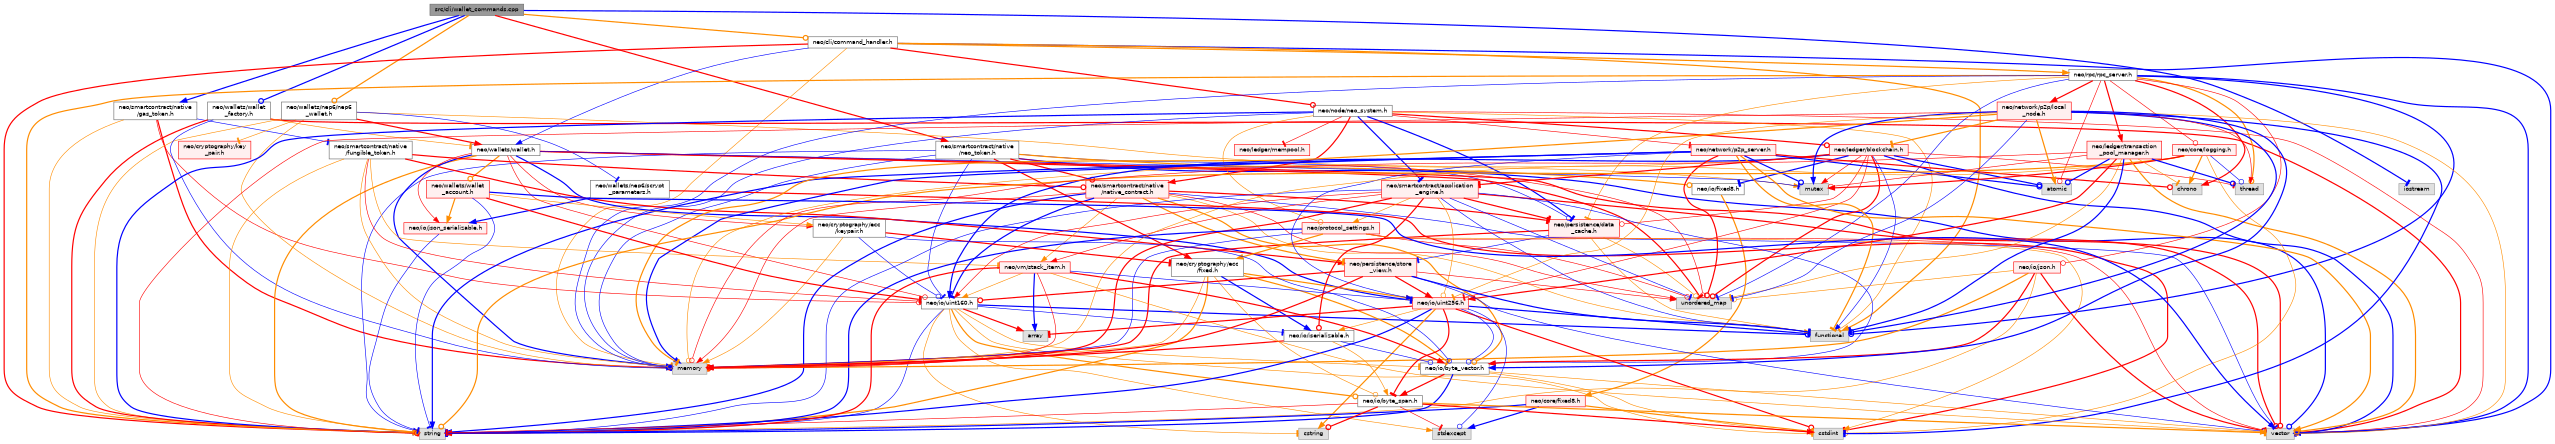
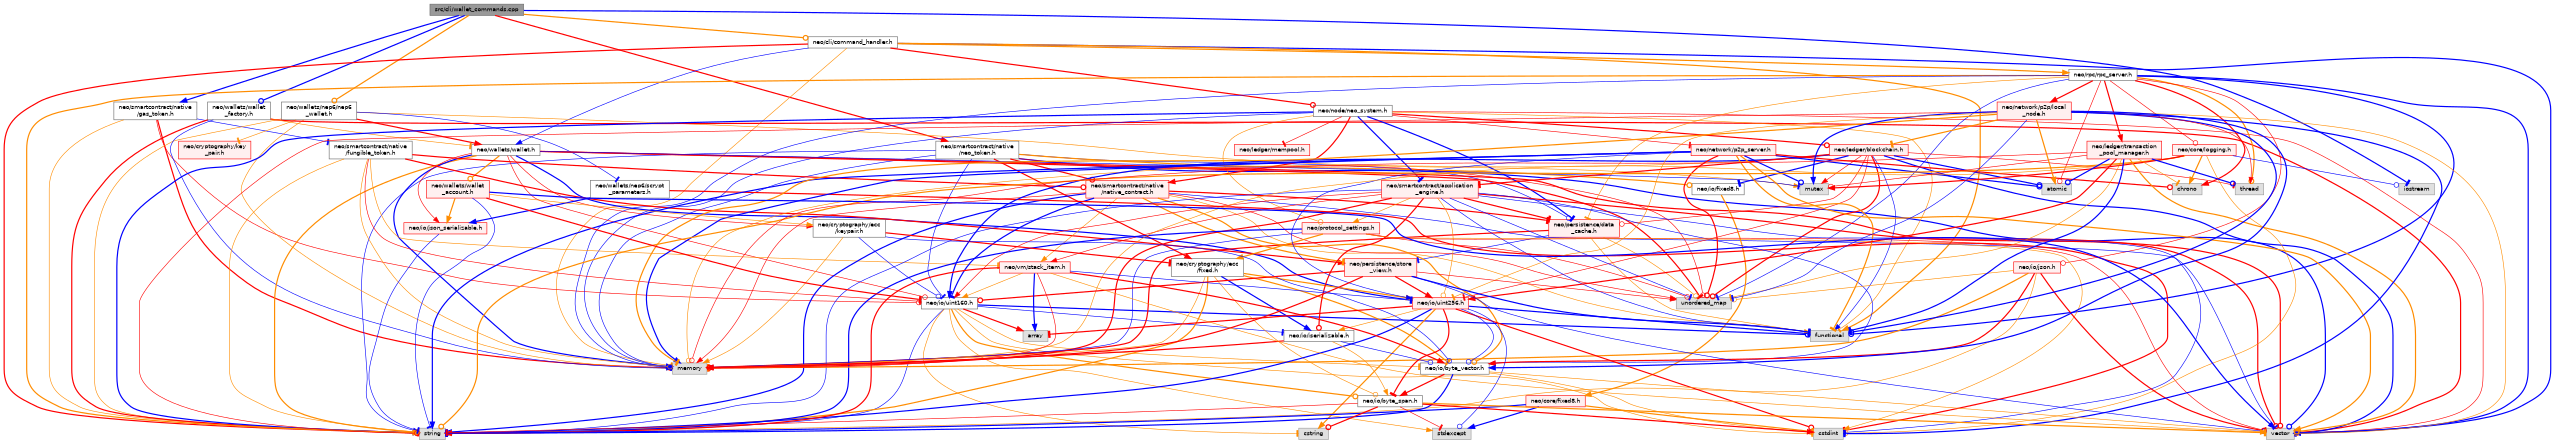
  digraph {
    node [color=red fillcolor="#FFF0F0" fontname=Helvetica fontsize=10 shape=box style=filled]
    edge [arrowhead=normal color=red fontname=Helvetica fontsize=10 labelfontname=Helvetica labelfontsize=10 style=bold]
    n1 [color=gray40 fillcolor=grey60 fontcolor=black height=0.2 label="src/cli/wallet_commands.cpp" width=0.4]
    n2 [color=grey40 fillcolor=white height=0.2 label="neo/cli/command_handler.h" width=0.4]
    n3 [color=grey60 fillcolor="#E0E0E0" height=0.2 label=iostream width=0.4]
    n4 [color=grey40 fillcolor=white height=0.2 label="neo/smartcontract/native\l/gas_token.h" width=0.4]
    n5 [color=grey40 fillcolor=white height=0.2 label="neo/smartcontract/native\l/neo_token.h" width=0.4]
    n6 [color=grey40 fillcolor=white height=0.2 label="neo/wallets/nep6/nep6\l_wallet.h" width=0.4]
    n7 [color=grey40 fillcolor=white height=0.2 label="neo/wallets/wallet\l_factory.h" width=0.4]
    n8 [color=grey40 fillcolor=white height=0.2 label="neo/node/neo_system.h" width=0.4]
    n9 [color=grey60 fillcolor="#E0E0E0" height=0.2 label=string width=0.4]
    n10 [color=grey60 fillcolor="#E0E0E0" height=0.2 label=vector width=0.4]
    n11 [color=grey60 fillcolor="#E0E0E0" height=0.2 label=memory width=0.4]
    n12 [color=grey60 fillcolor="#E0E0E0" height=0.2 label=functional width=0.4]
    n13 [color=grey40 fillcolor=white height=0.2 label="neo/rpc/rpc_server.h" width=0.4]
    n14 [color=grey40 fillcolor=white height=0.2 label="neo/wallets/wallet.h" width=0.4]
    n15 [color=grey40 fillcolor=white height=0.2 label="neo/io/uint160.h" width=0.4]
    n16 [color=grey40 fillcolor=white height=0.2 label="neo/smartcontract/native\l/fungible_token.h" width=0.4]
    n17 [height=0.2 label="neo/persistence/data\l_cache.h" width=0.4]
    n18 [height=0.2 label="neo/smartcontract/native\l/native_contract.h" width=0.4]
    n19 [color=grey40 fillcolor=white height=0.2 label="neo/io/fixed8.h" width=0.4]
    n20 [color=grey60 fillcolor="#E0E0E0" height=0.2 label=unordered_map width=0.4]
    n21 [color=grey40 fillcolor=white height=0.2 label="neo/cryptography/ecc\l/fixed.h" width=0.4]
    n22 [color=grey60 fillcolor="#E0E0E0" height=0.2 label=mutex width=0.4]
    n23 [height=0.2 label="neo/cryptography/key\l_pair.h" width=0.4]
    n24 [color=grey40 fillcolor=white height=0.2 label="neo/wallets/nep6/scrypt\l_parameters.h" width=0.4]
    n25 [height=0.2 label="neo/ledger/blockchain.h" width=0.4]
    n26 [height=0.2 label="neo/smartcontract/application\l_engine.h" width=0.4]
    n27 [height=0.2 label="neo/protocol_settings.h" width=0.4]
    n28 [height=0.2 label="neo/ledger/mempool.h" width=0.4]
    n29 [height=0.2 label="neo/network/p2p_server.h" width=0.4]
    n30 [color=grey60 fillcolor="#E0E0E0" height=0.2 label=atomic width=0.4]
    n31 [color=grey60 fillcolor="#E0E0E0" height=0.2 label=thread width=0.4]
    n32 [color=grey60 fillcolor="#E0E0E0" height=0.2 label=chrono width=0.4]
    n33 [height=0.2 label="neo/core/logging.h" width=0.4]
    n34 [height=0.2 label="neo/io/json.h" width=0.4]
    n35 [height=0.2 label="neo/ledger/transaction\l_pool_manager.h" width=0.4]
    n36 [height=0.2 label="neo/network/p2p/local\l_node.h" width=0.4]
    n37 [height=0.2 label="neo/io/uint256.h" width=0.4]
    n38 [color=grey40 fillcolor=white height=0.2 label="neo/cryptography/ecc\l/keypair.h" width=0.4]
    n39 [height=0.2 label="neo/io/json_serializable.h" width=0.4]
    n40 [height=0.2 label="neo/wallets/wallet\l_account.h" width=0.4]
    n41 [height=0.2 label="neo/persistence/store\l_view.h" width=0.4]
    n42 [color=grey60 fillcolor="#E0E0E0" height=0.2 label=cstdint width=0.4]
    n43 [color=grey40 fillcolor=white height=0.2 label="neo/io/byte_vector.h" width=0.4]
    n44 [color=grey40 fillcolor=white height=0.2 label="neo/io/iserializable.h" width=0.4]
    n45 [height=0.2 label="neo/vm/stack_item.h" width=0.4]
    n46 [height=0.2 label="neo/core/fixed8.h" width=0.4]
    n47 [color=grey60 fillcolor="#E0E0E0" height=0.2 label=stdexcept width=0.4]
    n48 [color=grey40 fillcolor=white height=0.2 label="neo/io/byte_span.h" width=0.4]
    n49 [color=grey60 fillcolor="#E0E0E0" height=0.2 label=cstring width=0.4]
    n50 [color=grey60 fillcolor="#E0E0E0" height=0.2 label=array width=0.4]
    n1 -> n2 [arrowhead=odot color=darkorange]
    n1 -> n3 [arrowhead=tee color=blue]
    n1 -> n4 [color=blue]
    n1 -> n5
    n1 -> n6 [arrowhead=odot color=darkorange]
    n1 -> n7 [arrowhead=odot color=blue]
    n2 -> n8 [arrowhead=odot]
    n2 -> n9 [arrowhead=odot]
    n2 -> n10 [color=blue]
    n2 -> n11 [arrowhead=tee color=darkorange style=solid]
    n2 -> n12 [color=darkorange]
    n2 -> n13 [color=darkorange]
    n2 -> n14 [color=blue style=solid]
    n4 -> n9 [color=darkorange style=solid]
    n4 -> n11 [arrowhead=odot]
    n4 -> n15 [arrowhead=odot style=solid]
    n4 -> n16 [arrowhead=tee color=blue style=solid]
    n5 -> n9 [color=blue style=solid]
    n5 -> n10 [arrowhead=odot color=blue]
    n5 -> n11 [arrowhead=odot color=blue style=solid]
    n5 -> n15 [arrowhead=tee color=blue style=solid]
    n5 -> n17 [arrowhead=odot color=blue style=solid]
    n5 -> n18 [arrowhead=odot]
    n5 -> n19 [arrowhead=odot color=darkorange]
    n5 -> n20 [arrowhead=odot style=solid]
    n5 -> n21
    n6 -> n9 [arrowhead=odot color=darkorange style=solid]
    n6 -> n11 [color=darkorange style=solid]
    n6 -> n14
    n6 -> n22 [color=darkorange style=solid]
    n6 -> n23 [arrowhead=tee color=darkorange style=solid]
    n6 -> n24 [arrowhead=tee color=blue style=solid]
    n7 -> n9 [arrowhead=tee]
    n7 -> n10 [arrowhead=tee]
    n7 -> n11 [color=blue style=solid]
    n7 -> n14 [arrowhead=tee color=darkorange style=solid]
    n8 -> n9 [color=blue]
    n8 -> n10 [arrowhead=odot style=solid]
    n8 -> n11 [arrowhead=odot color=blue style=solid]
    n8 -> n12 [arrowhead=tee color=darkorange style=solid]
    n8 -> n17 [arrowhead=tee color=blue]
    n8 -> n18
    n8 -> n25 [arrowhead=odot]
    n8 -> n26 [arrowhead=tee color=blue]
    n8 -> n27 [arrowhead=odot color=darkorange style=solid]
    n8 -> n28 [arrowhead=tee style=solid]
    n8 -> n29 [arrowhead=tee style=solid]
    n13 -> n9 [color=darkorange]
    n13 -> n10 [arrowhead=tee color=blue]
    n13 -> n11 [arrowhead=tee color=blue style=solid]
    n13 -> n12 [arrowhead=odot color=blue]
    n13 -> n17 [arrowhead=tee color=darkorange style=solid]
    n13 -> n20 [arrowhead=tee color=blue style=solid]
    n13 -> n30 [arrowhead=odot style=solid]
    n13 -> n31 [arrowhead=odot color=darkorange]
    n13 -> n32
    n13 -> n33 [arrowhead=odot style=solid]
    n13 -> n34 [arrowhead=odot style=solid]
    n13 -> n35
    n13 -> n36
    n14 -> n9 [color=darkorange]
    n14 -> n10 [arrowhead=odot]
    n14 -> n11 [color=blue]
    n14 -> n15 [arrowhead=odot style=solid]
    n14 -> n20 [arrowhead=tee]
    n14 -> n22 [arrowhead=tee color=blue style=solid]
    n14 -> n37 [arrowhead=tee color=blue]
    n14 -> n38 [style=solid]
    n14 -> n39 [style=solid]
    n14 -> n40 [arrowhead=odot color=darkorange]
    n15 -> n9 [arrowhead=odot color=blue style=solid]
    n15 -> n12 [arrowhead=odot color=blue]
    n15 -> n42 [arrowhead=tee color=darkorange style=solid]
    n15 -> n43 [arrowhead=tee color=darkorange style=solid]
    n15 -> n44 [arrowhead=tee color=blue style=solid]
    n15 -> n47 [color=darkorange style=solid]
    n15 -> n48 [arrowhead=odot color=darkorange]
    n15 -> n49 [arrowhead=tee color=darkorange style=solid]
    n15 -> n50
    n16 -> n9 [arrowhead=odot color=darkorange style=solid]
    n16 -> n11 [arrowhead=odot color=darkorange style=solid]
    n16 -> n15 [arrowhead=tee style=solid]
    n16 -> n18 [arrowhead=odot]
    n16 -> n41
    n16 -> n45 [arrowhead=tee color=darkorange style=solid]
    n17 -> n11
    n17 -> n12 [color=darkorange style=solid]
    n17 -> n20 [arrowhead=odot color=darkorange style=solid]
    n17 -> n41 [arrowhead=tee color=blue style=solid]
    n18 -> n9 [color=blue]
    n18 -> n10 [arrowhead=tee color=blue style=solid]
    n18 -> n11 [style=solid]
    n18 -> n12 [arrowhead=tee color=darkorange style=solid]
    n18 -> n15 [arrowhead=tee color=blue]
    n18 -> n17 [arrowhead=tee]
    n18 -> n20 [style=solid]
    n18 -> n41 [arrowhead=tee color=darkorange]
    n18 -> n43 [arrowhead=odot color=darkorange]
    n18 -> n45 [color=darkorange style=solid]
    n19 -> n46 [color=darkorange]
    n21 -> n9 [color=darkorange]
    n21 -> n11 [arrowhead=tee color=darkorange style=solid]
    n21 -> n37 [color=darkorange]
    n21 -> n43 [arrowhead=tee color=darkorange]
    n21 -> n44 [color=blue]
    n21 -> n48 [arrowhead=odot color=darkorange style=solid]
    n24 -> n39 [color=blue]
    n24 -> n42 [arrowhead=tee]
    n25 -> n10 [color=blue]
    n25 -> n11 [arrowhead=odot color=darkorange style=solid]
    n25 -> n12 [color=blue style=solid]
    n25 -> n15 [color=blue]
    n25 -> n17 [arrowhead=odot style=solid]
    n25 -> n19 [arrowhead=tee color=blue]
    n25 -> n20 [arrowhead=odot]
    n25 -> n22 [style=solid]
    n25 -> n26 [arrowhead=tee]
    n25 -> n30 [arrowhead=odot color=blue]
    n25 -> n31 [arrowhead=tee style=solid]
    n25 -> n37 [arrowhead=tee style=solid]
    n26 -> n9 [arrowhead=tee color=blue style=solid]
    n26 -> n10 [arrowhead=odot]
    n26 -> n11 [arrowhead=tee]
    n26 -> n12 [arrowhead=tee color=blue style=solid]
    n26 -> n15 [style=solid]
    n26 -> n17 [arrowhead=tee]
    n26 -> n20 [arrowhead=tee color=blue style=solid]
    n26 -> n27 [color=darkorange style=solid]
    n26 -> n37 [arrowhead=odot color=darkorange style=solid]
+   n26 -> n42 [arrowhead=tee color=blue style=solid]
    n26 -> n43 [color=blue style=solid]
    n26 -> n44 [arrowhead=odot]
    n26 -> n45 [style=solid]
    n27 -> n9 [arrowhead=tee color=blue]
    n27 -> n10 [arrowhead=tee style=solid]
    n27 -> n11 [color=blue style=solid]
    n27 -> n20 [arrowhead=odot style=solid]
    n27 -> n21 [color=darkorange]
    n27 -> n42 [color=darkorange style=solid]
    n29 -> n9 [color=blue]
    n29 -> n10 [color=darkorange]
    n29 -> n11 [color=blue]
    n29 -> n12 [arrowhead=tee color=darkorange]
    n29 -> n20 [arrowhead=odot]
    n29 -> n22 [arrowhead=odot color=blue]
    n29 -> n30 [arrowhead=odot color=blue]
    n29 -> n32 [arrowhead=odot]
    n29 -> n37 [color=blue style=solid]
-   n33 -> n31 [arrowhead=odot color=blue style=solid]
+   n33 -> n3 [arrowhead=odot color=blue style=solid]
    n33 -> n9 [arrowhead=odot color=darkorange]
    n33 -> n11 [arrowhead=odot color=darkorange style=solid]
    n33 -> n22
    n33 -> n32 [color=darkorange]
    n33 -> n42 [arrowhead=odot color=darkorange style=solid]
    n34 -> n9 [color=darkorange style=solid]
    n34 -> n10 [arrowhead=odot]
    n34 -> n11 [arrowhead=tee color=darkorange]
    n34 -> n20 [arrowhead=odot color=darkorange style=solid]
    n34 -> n43
    n35 -> n10 [arrowhead=odot color=darkorange]
    n35 -> n11 [arrowhead=odot style=solid]
    n35 -> n12 [arrowhead=tee color=blue]
    n35 -> n20 [arrowhead=tee color=darkorange style=solid]
    n35 -> n22 [arrowhead=odot style=solid]
    n35 -> n30 [arrowhead=odot color=blue]
    n35 -> n31 [arrowhead=odot color=blue]
    n35 -> n32 [arrowhead=tee color=darkorange style=solid]
    n35 -> n37
    n36 -> n9 [arrowhead=odot style=solid]
    n36 -> n10 [arrowhead=odot color=darkorange style=solid]
    n36 -> n11 [arrowhead=tee color=darkorange]
    n36 -> n12 [arrowhead=odot color=blue]
    n36 -> n20 [arrowhead=tee color=blue style=solid]
    n36 -> n22 [color=blue]
    n36 -> n25 [arrowhead=tee color=darkorange]
    n36 -> n30 [color=darkorange]
    n36 -> n31 [style=solid]
    n36 -> n37 [arrowhead=tee color=darkorange style=solid]
    n36 -> n42 [arrowhead=tee color=blue]
    n36 -> n43 [color=blue]
    n37 -> n9 [arrowhead=tee color=blue]
    n37 -> n12 [arrowhead=tee color=blue]
    n37 -> n42 [arrowhead=odot]
    n37 -> n43 [arrowhead=odot color=blue style=solid]
    n37 -> n44 [color=darkorange style=solid]
    n37 -> n47 [arrowhead=odot color=blue style=solid]
    n37 -> n48 [arrowhead=tee]
    n37 -> n49 [color=darkorange]
    n37 -> n50 [arrowhead=tee]
    n38 -> n11 [color=darkorange style=solid]
    n38 -> n15 [arrowhead=odot color=blue style=solid]
    n38 -> n21 [arrowhead=tee]
    n38 -> n43 [arrowhead=odot color=blue style=solid]
    n39 -> n9 [arrowhead=tee color=blue style=solid]
    n40 -> n9 [arrowhead=tee color=blue style=solid]
    n40 -> n10 [color=blue]
    n40 -> n15 [arrowhead=tee]
    n40 -> n38 [color=darkorange style=solid]
    n40 -> n39 [color=darkorange]
    n41 -> n10 [arrowhead=odot color=blue style=solid]
    n41 -> n11 [arrowhead=odot]
    n41 -> n12 [arrowhead=tee color=blue]
    n41 -> n15 [arrowhead=odot]
    n41 -> n20 [style=solid]
    n41 -> n37
    n43 -> n9 [arrowhead=tee color=blue]
    n43 -> n10 [color=darkorange style=solid]
    n43 -> n42 [arrowhead=odot color=darkorange style=solid]
    n43 -> n48
    n44 -> n11
    n44 -> n43 [arrowhead=odot color=blue style=solid]
    n44 -> n48 [color=darkorange style=solid]
    n45 -> n9
    n45 -> n10 [color=darkorange style=solid]
    n45 -> n11 [style=solid]
    n45 -> n15 [color=darkorange style=solid]
    n45 -> n37 [arrowhead=tee color=blue style=solid]
    n45 -> n43
    n45 -> n50 [color=blue]
    n46 -> n9 [arrowhead=tee color=blue]
    n46 -> n42 [arrowhead=tee color=darkorange]
    n46 -> n47 [color=blue]
    n48 -> n9 [arrowhead=tee style=solid]
    n48 -> n10 [arrowhead=tee color=darkorange]
    n48 -> n42
    n48 -> n47 [arrowhead=tee style=solid]
    n48 -> n49 [arrowhead=odot]
  }
